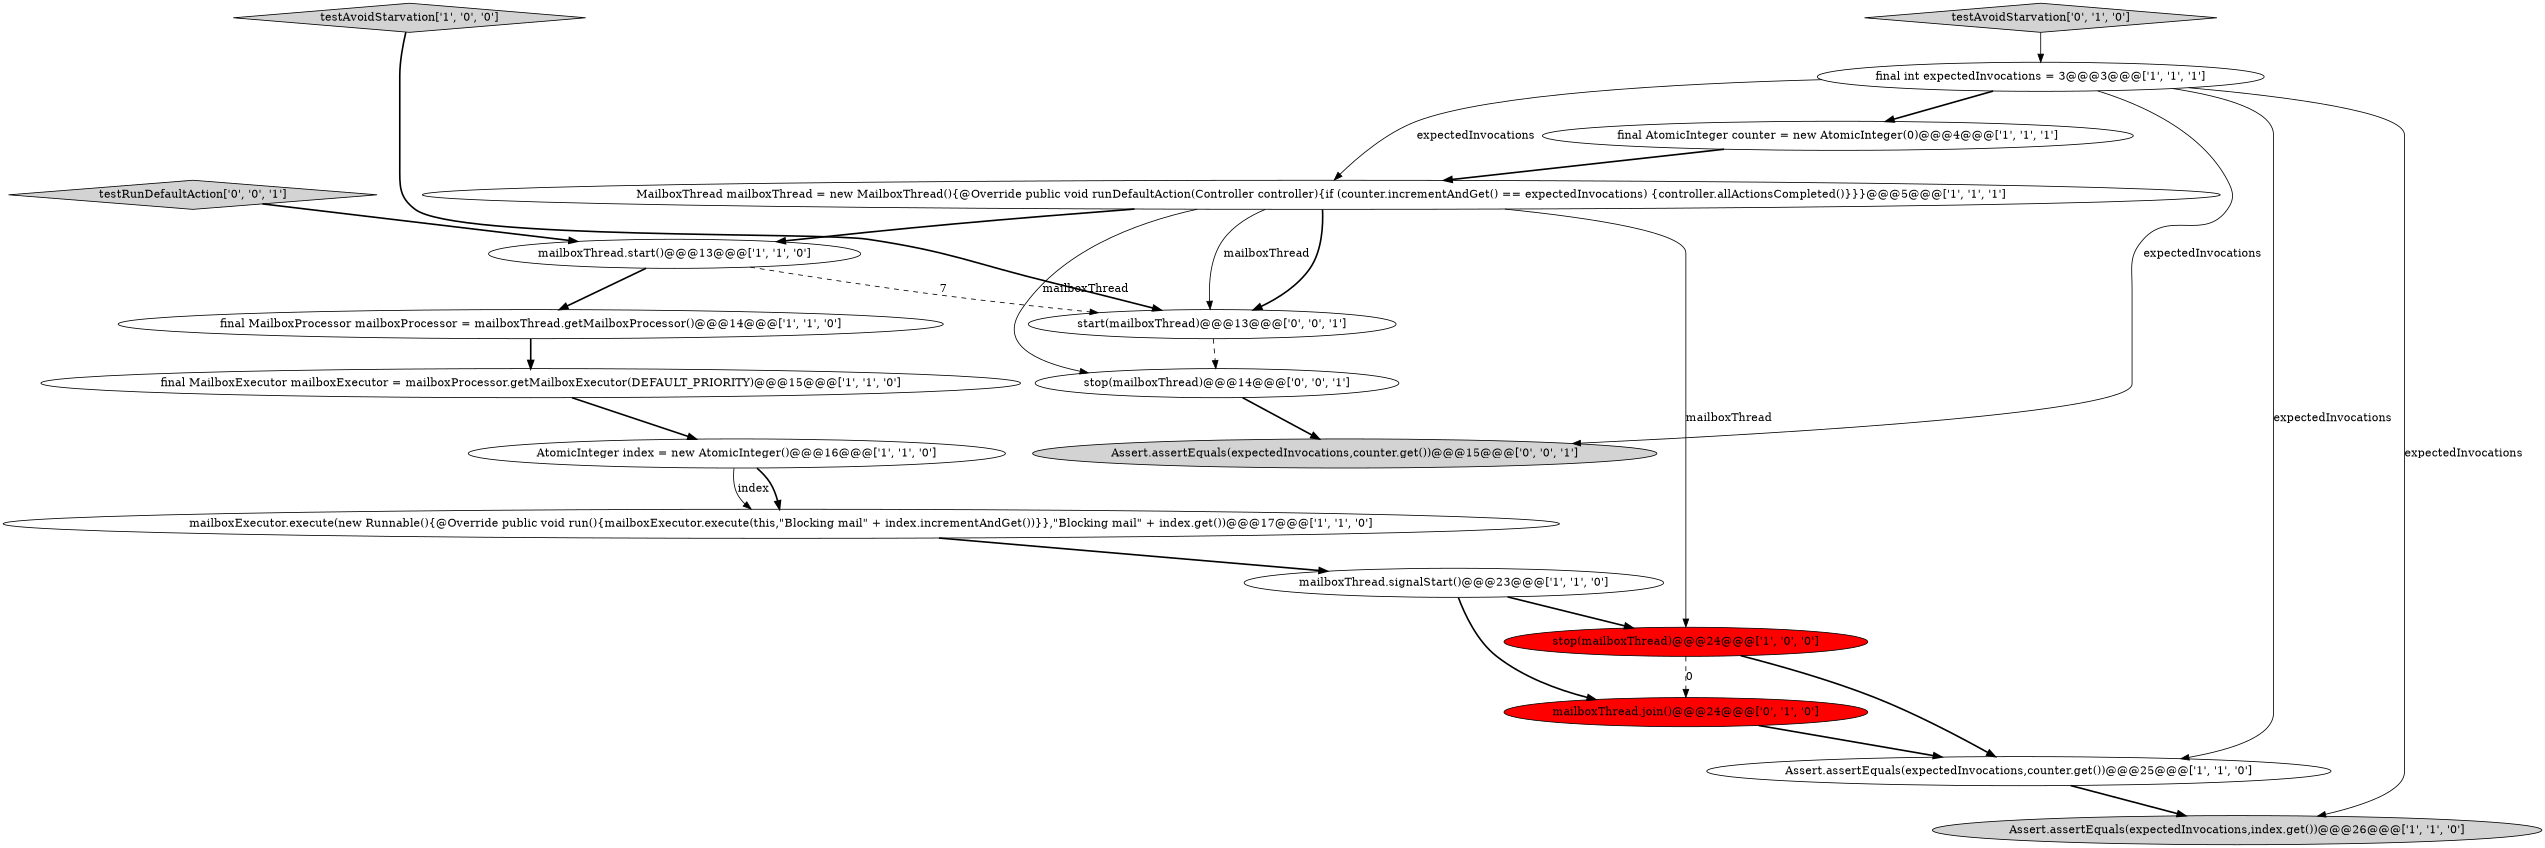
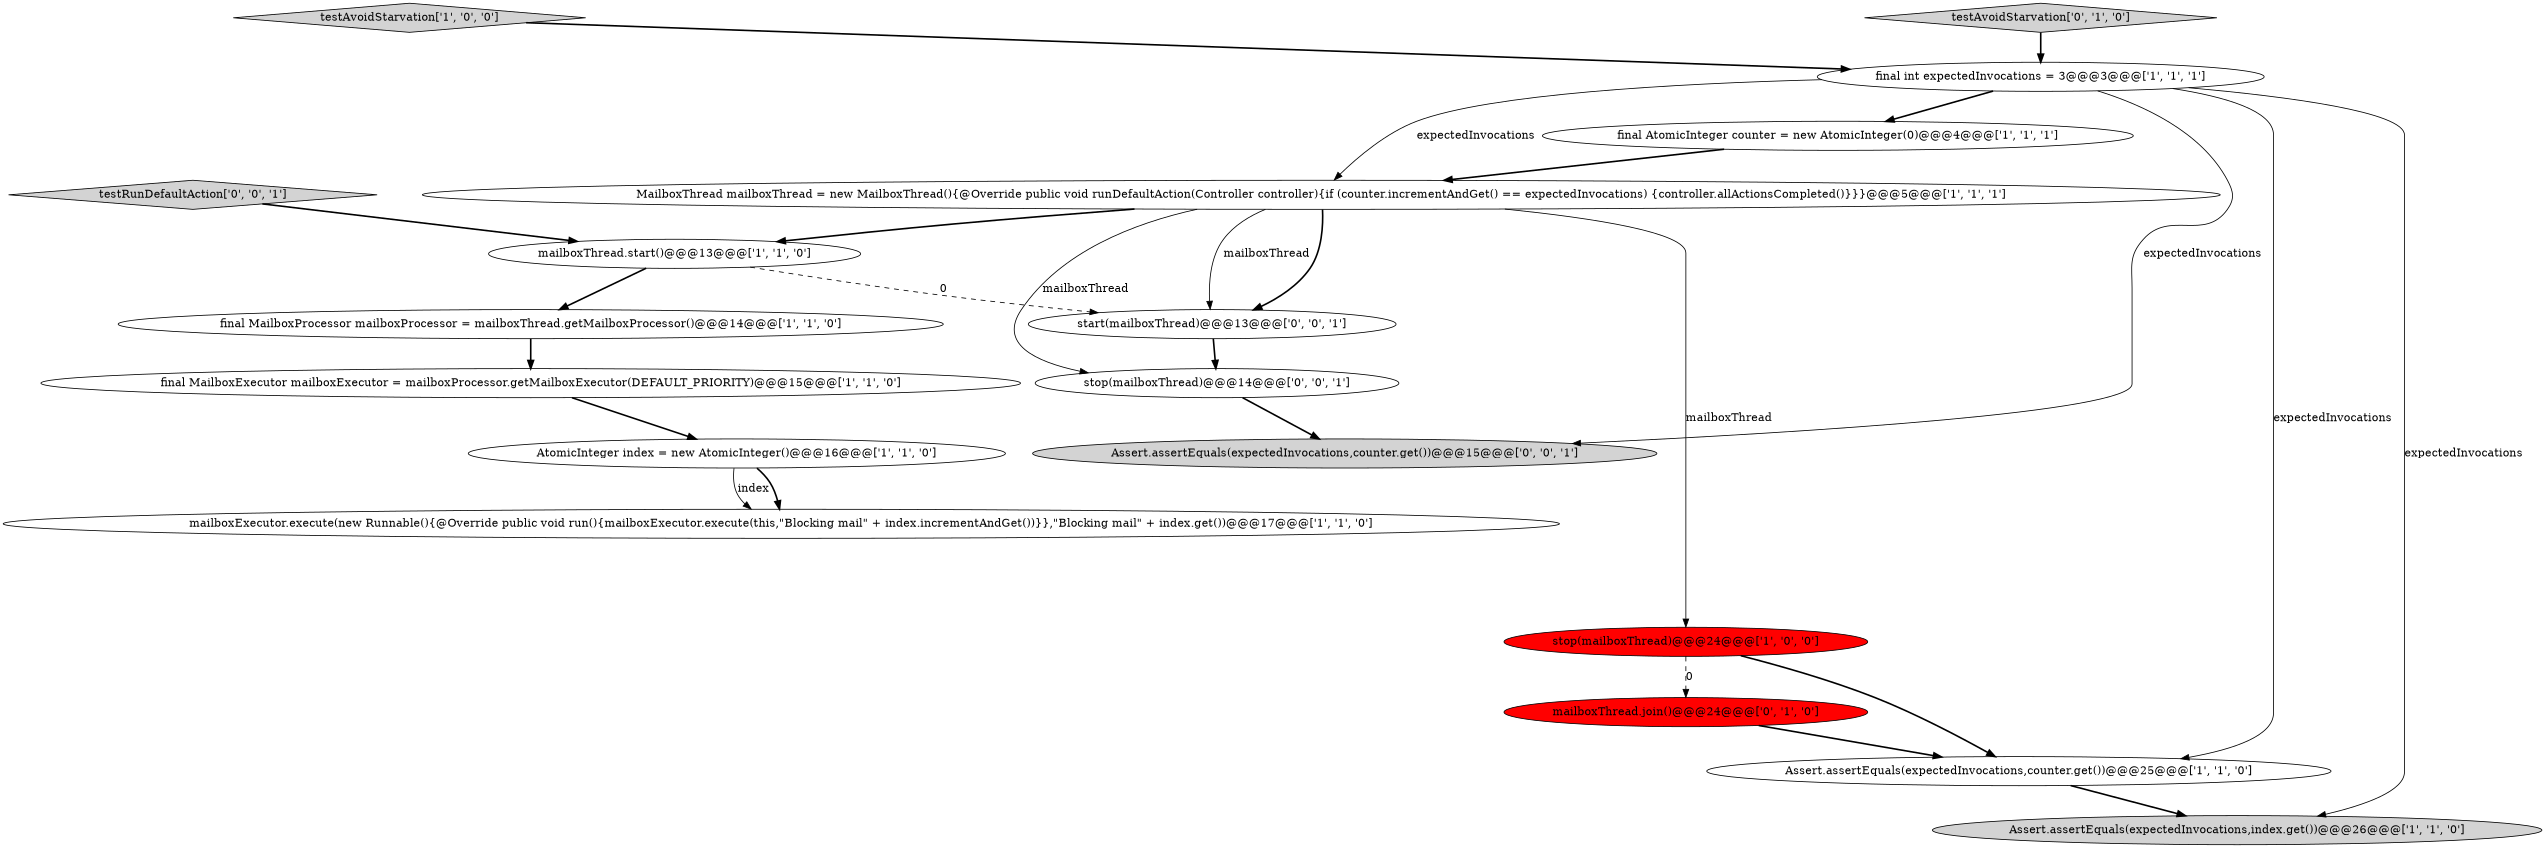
  digraph {
    node [fillcolor=white shape=ellipse style=filled]
    edge [style=bold]
    n1 [fillcolor=red label="mailboxThread.join()@@@24@@@['0', '1', '0']"]
    n2 [label="Assert.assertEquals(expectedInvocations,counter.get())@@@25@@@['1', '1', '0']"]
    n3 [fillcolor=lightgray label="Assert.assertEquals(expectedInvocations,index.get())@@@26@@@['1', '1', '0']"]
    n4 [label="final AtomicInteger counter = new AtomicInteger(0)@@@4@@@['1', '1', '1']"]
    n5 [label="MailboxThread mailboxThread = new MailboxThread(){@Override public void runDefaultAction(Controller controller){if (counter.incrementAndGet() == expectedInvocations) {controller.allActionsCompleted()}}}@@@5@@@['1', '1', '1']"]
    n6 [label="start(mailboxThread)@@@13@@@['0', '0', '1']"]
    n7 [label="stop(mailboxThread)@@@14@@@['0', '0', '1']"]
    n8 [fillcolor=red label="stop(mailboxThread)@@@24@@@['1', '0', '0']"]
    n9 [label="mailboxThread.start()@@@13@@@['1', '1', '0']"]
    n10 [fillcolor=lightgray label="Assert.assertEquals(expectedInvocations,counter.get())@@@15@@@['0', '0', '1']"]
-   n11 [label="mailboxThread.signalStart()@@@23@@@['1', '1', '0']"]
    n12 [label="final MailboxProcessor mailboxProcessor = mailboxThread.getMailboxProcessor()@@@14@@@['1', '1', '0']"]
    n13 [label="final MailboxExecutor mailboxExecutor = mailboxProcessor.getMailboxExecutor(DEFAULT_PRIORITY)@@@15@@@['1', '1', '0']"]
    n14 [label="AtomicInteger index = new AtomicInteger()@@@16@@@['1', '1', '0']"]
    n15 [label="mailboxExecutor.execute(new Runnable(){@Override public void run(){mailboxExecutor.execute(this,\"Blocking mail\" + index.incrementAndGet())}},\"Blocking mail\" + index.get())@@@17@@@['1', '1', '0']"]
    n16 [label="final int expectedInvocations = 3@@@3@@@['1', '1', '1']"]
    n17 [fillcolor=lightgray label="testAvoidStarvation['1', '0', '0']" shape=diamond]
    n18 [fillcolor=lightgray label="testRunDefaultAction['0', '0', '1']" shape=diamond]
    n19 [fillcolor=lightgray label="testAvoidStarvation['0', '1', '0']" shape=diamond]
    n1 -> n2
    n2 -> n3
    n4 -> n5
    n5 -> n6 [label=mailboxThread style=solid]
    n5 -> n6
    n5 -> n7 [label=mailboxThread style=solid]
    n5 -> n8 [label=mailboxThread style=solid]
    n5 -> n9
-   n6 -> n7 [style=dashed]
+   n6 -> n7
    n7 -> n10
    n8 -> n1 [label=0 style=dashed]
    n8 -> n2
-   n9 -> n6 [label=7 style=dashed]
+   n9 -> n6 [label=0 style=dashed]
    n9 -> n12
-   n11 -> n1
-   n11 -> n8
    n12 -> n13
    n13 -> n14
    n14 -> n15 [label=index style=solid]
    n14 -> n15
-   n15 -> n11
    n16 -> n2 [label=expectedInvocations style=solid]
    n16 -> n3 [label=expectedInvocations style=solid]
    n16 -> n4
    n16 -> n5 [label=expectedInvocations style=solid]
    n16 -> n10 [label=expectedInvocations style=solid]
-   n17 -> n6
+   n17 -> n16
    n18 -> n9
-   n19 -> n16 [style=solid]
+   n19 -> n16
  }
